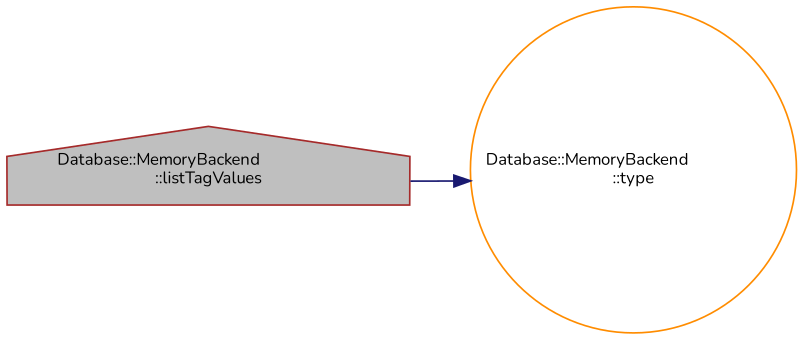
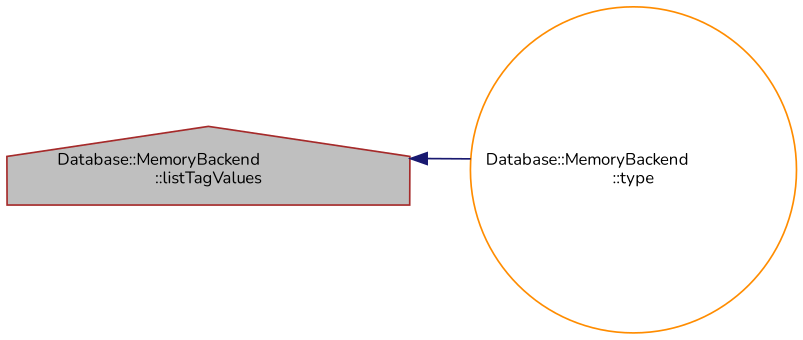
  digraph {
    rankdir=LR
    fontname=Nunito
    node [fontname=Nunito fontsize=10 style=filled]
    n1 [color=brown fillcolor=grey75 fontcolor=black height=0.2 label="Database::MemoryBackend\l::listTagValues" shape=house width=0.4]
    n2 [color=darkorange fillcolor=white height=0.2 label="Database::MemoryBackend\l::type" shape=circle width=0.4]
-   n1 -> n2 [color=midnightblue fontname=Nunito fontsize=10 labelfontname=Helvetica labelfontsize=10 style=solid]
+   n2 -> n1 [color=midnightblue fontname=Nunito fontsize=10 labelfontname=Helvetica labelfontsize=10 style=solid]
  }
